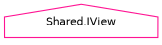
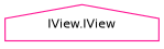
  digraph {
    rankdir=LR
-   n1 [color=deeppink fillcolor=white fontname=Helvetica fontsize=10 height=0.2 label="Shared.IView" shape=house style=filled width=0.4]
+   n1 [color=deeppink fillcolor=white fontname=Helvetica fontsize=10 height=0.2 label="IView.IView" shape=house style=filled width=0.4]
  }
